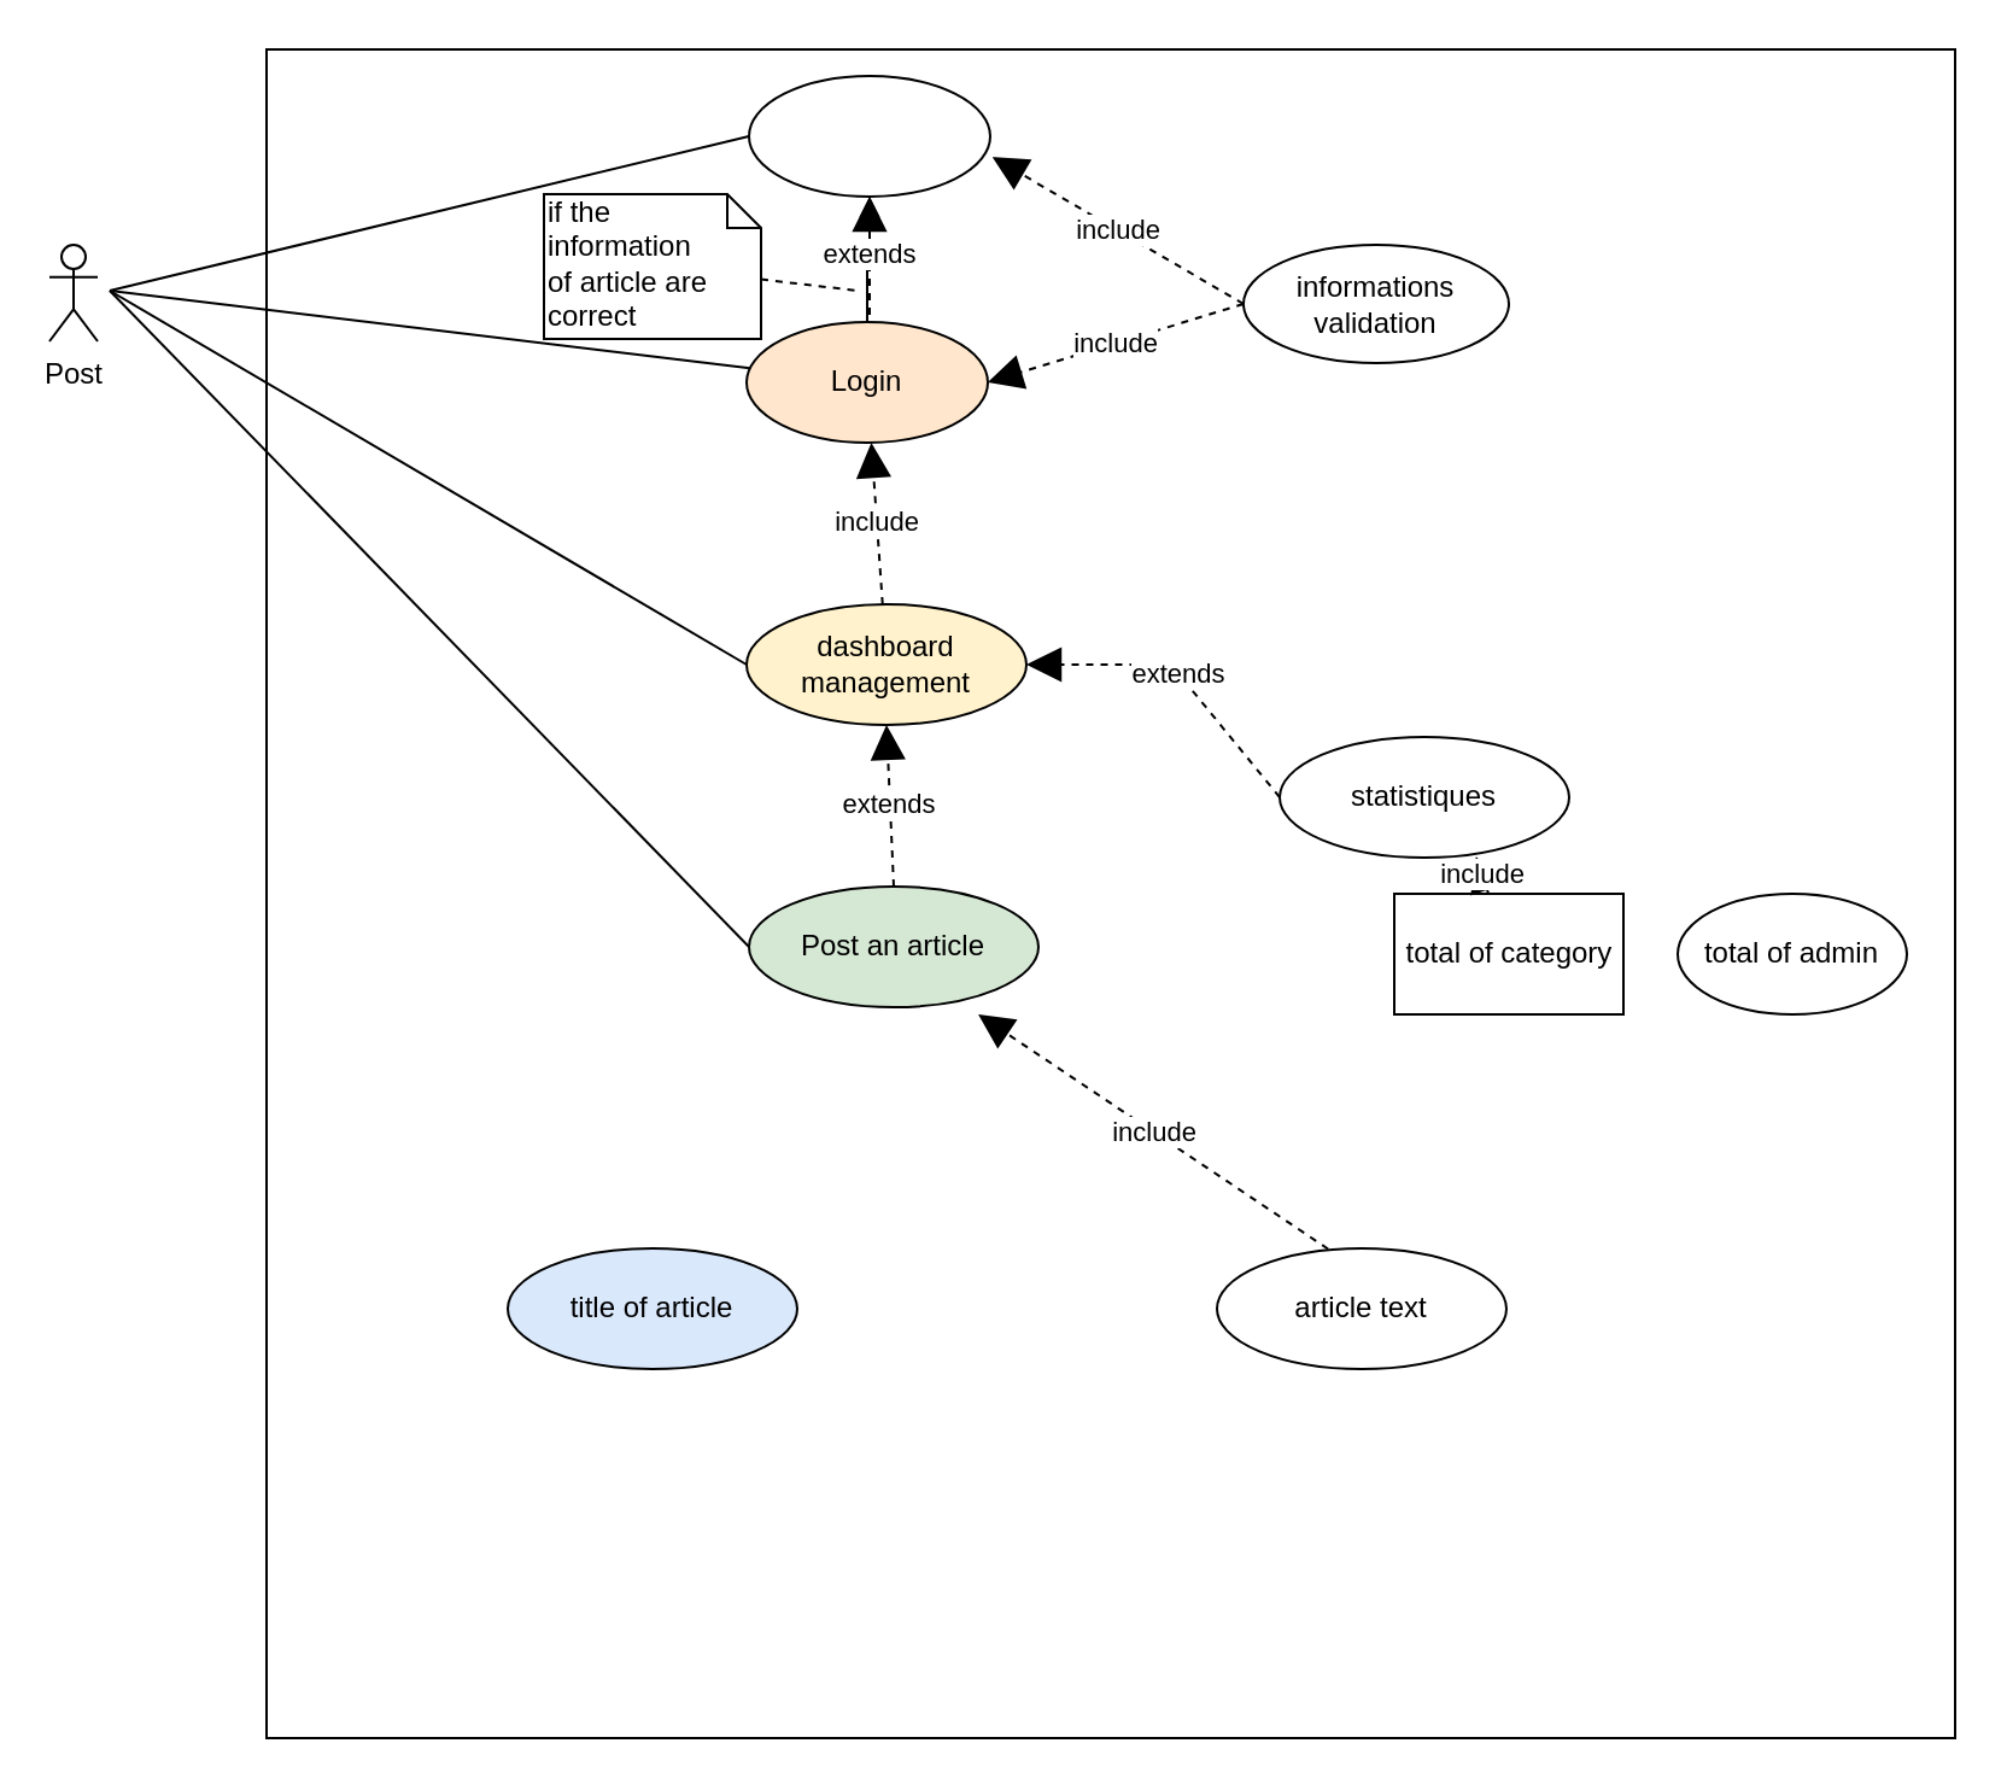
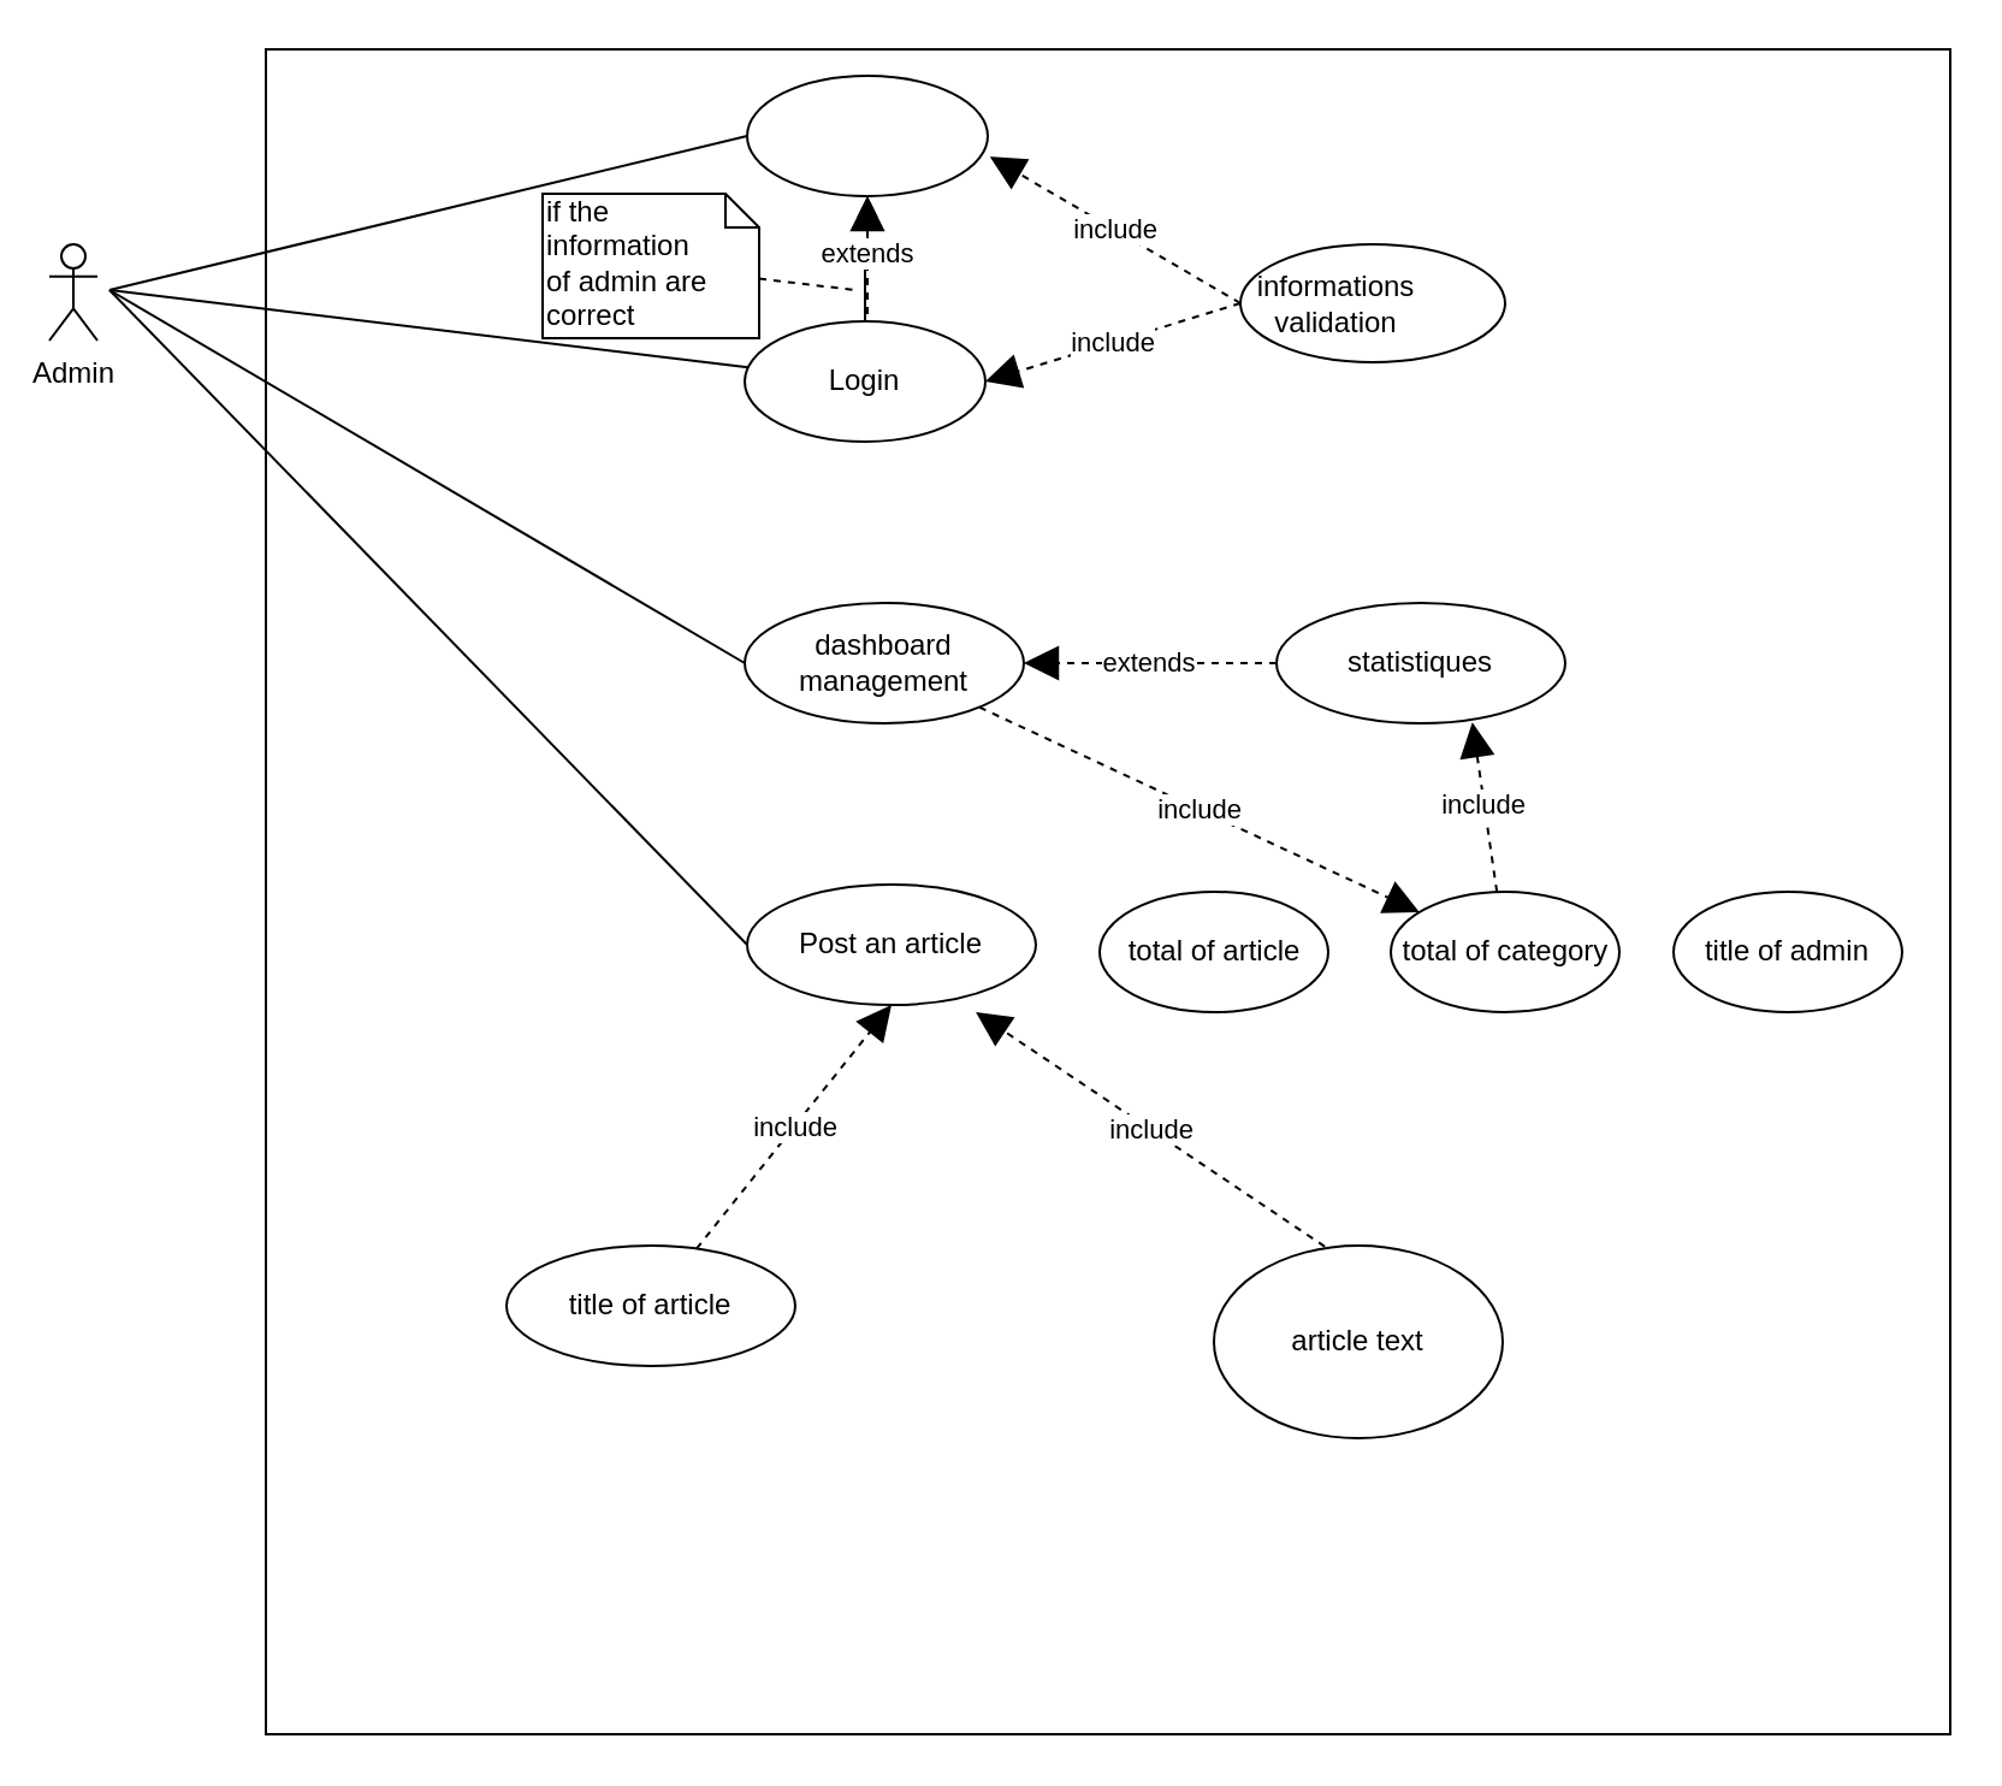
  <mxCell id="0" />
  <mxCell id="1" parent="0" />
- <mxCell id="2" value="Post" style="shape=umlActor;verticalLabelPosition=bottom;labelBackgroundColor=#ffffff;verticalAlign=top;html=1;outlineConnect=0;" vertex="1" parent="1"><mxGeometry x="20" y="101" width="20" height="40" as="geometry" /></mxCell>
+ <mxCell id="2" value="Admin" style="shape=umlActor;verticalLabelPosition=bottom;labelBackgroundColor=#ffffff;verticalAlign=top;html=1;outlineConnect=0;" vertex="1" parent="1"><mxGeometry x="20" y="101" width="20" height="40" as="geometry" /></mxCell>
  <mxCell id="3" value="" style="whiteSpace=wrap;html=1;aspect=fixed;" vertex="1" parent="1"><mxGeometry x="110" y="20" width="700" height="700" as="geometry" /></mxCell>
  <mxCell id="4" value="" style="ellipse;whiteSpace=wrap;html=1;" vertex="1" parent="1"><mxGeometry x="310" y="31" width="100" height="50" as="geometry" /></mxCell>
  <mxCell id="5" value="" style="edgeStyle=orthogonalEdgeStyle;rounded=0;orthogonalLoop=1;jettySize=auto;html=1;endArrow=block;endFill=1;" edge="1" parent="1" source="6" target="4"><mxGeometry relative="1" as="geometry" /></mxCell>
- <mxCell id="6" value="Login" style="ellipse;whiteSpace=wrap;html=1;fillColor=#ffe6cc;" vertex="1" parent="1"><mxGeometry x="309" y="133" width="100" height="50" as="geometry" /></mxCell>
+ <mxCell id="6" value="Login" style="ellipse;whiteSpace=wrap;html=1;" vertex="1" parent="1"><mxGeometry x="309" y="133" width="100" height="50" as="geometry" /></mxCell>
  <mxCell id="7" value="" style="endArrow=none;html=1;entryX=0;entryY=0.5;entryDx=0;entryDy=0;" edge="1" parent="1" target="4"><mxGeometry width="50" height="50" relative="1" as="geometry"><mxPoint x="45" y="120" as="sourcePoint" /><mxPoint x="145" y="170" as="targetPoint" /></mxGeometry></mxCell>
  <mxCell id="8" value="" style="endArrow=none;html=1;" edge="1" parent="1" target="6"><mxGeometry width="50" height="50" relative="1" as="geometry"><mxPoint x="45" y="120" as="sourcePoint" /><mxPoint x="275" y="170" as="targetPoint" /></mxGeometry></mxCell>
- <mxCell id="9" value="statistiques" style="ellipse;whiteSpace=wrap;html=1;" vertex="1" parent="1"><mxGeometry x="530" y="305" width="120" height="50" as="geometry" /></mxCell>
- <mxCell id="10" value="Post an article" style="ellipse;whiteSpace=wrap;html=1;fillColor=#d5e8d4;" vertex="1" parent="1"><mxGeometry x="310" y="367" width="120" height="50" as="geometry" /></mxCell>
+ <mxCell id="9" value="statistiques" style="ellipse;whiteSpace=wrap;html=1;" vertex="1" parent="1"><mxGeometry x="530" y="250" width="120" height="50" as="geometry" /></mxCell>
+ <mxCell id="10" value="Post an article" style="ellipse;whiteSpace=wrap;html=1;" vertex="1" parent="1"><mxGeometry x="310" y="367" width="120" height="50" as="geometry" /></mxCell>
  <mxCell id="11" value="" style="ellipse;whiteSpace=wrap;html=1;" vertex="1" parent="1"><mxGeometry x="515" y="101" width="110" height="49" as="geometry" /></mxCell>
  <mxCell id="12" value="include" style="endArrow=block;endSize=12;dashed=1;html=1;exitX=0;exitY=0.5;exitDx=0;exitDy=0;entryX=1.009;entryY=0.672;entryDx=0;entryDy=0;entryPerimeter=0;endFill=1;" edge="1" parent="1" source="11" target="4"><mxGeometry width="160" relative="1" as="geometry"><mxPoint x="409" y="190" as="sourcePoint" /><mxPoint x="385.421" y="110" as="targetPoint" /></mxGeometry></mxCell>
  <mxCell id="13" value="include" style="endArrow=block;endSize=12;dashed=1;html=1;exitX=0;exitY=0.5;exitDx=0;exitDy=0;entryX=1;entryY=0.5;entryDx=0;entryDy=0;endFill=1;" edge="1" parent="1" source="11" target="6"><mxGeometry width="160" relative="1" as="geometry"><mxPoint x="525" y="175.5" as="sourcePoint" /><mxPoint x="420.9" y="143.6" as="targetPoint" /></mxGeometry></mxCell>
- <mxCell id="14" value="informations&lt;br&gt;validation" style="text;html=1;strokeColor=none;fillColor=none;align=center;verticalAlign=middle;whiteSpace=wrap;rounded=0;" vertex="1" parent="1"><mxGeometry x="550" y="105.5" width="40" height="40" as="geometry" /></mxCell>
- <mxCell id="15" value="include" style="endArrow=block;endSize=12;dashed=1;html=1;endFill=1;" edge="1" parent="1" source="16" target="6"><mxGeometry width="160" relative="1" as="geometry"><mxPoint x="384.164" y="275.099" as="sourcePoint" /><mxPoint x="419" y="238" as="targetPoint" /></mxGeometry></mxCell>
- <mxCell id="16" value="dashboard&lt;br&gt;management" style="ellipse;whiteSpace=wrap;html=1;fillColor=#fff2cc;" vertex="1" parent="1"><mxGeometry x="309" y="250" width="116" height="50" as="geometry" /></mxCell>
+ <mxCell id="14" value="informations&lt;br&gt;validation" style="text;html=1;strokeColor=none;fillColor=none;align=center;verticalAlign=middle;whiteSpace=wrap;rounded=0;" vertex="1" parent="1"><mxGeometry x="535" y="105.5" width="40" height="40" as="geometry" /></mxCell>
+ <mxCell id="15" value="include" style="endArrow=block;endSize=12;dashed=1;html=1;endFill=1;" edge="1" parent="1" source="16" target="22"><mxGeometry width="160" relative="1" as="geometry"><mxPoint x="384.164" y="275.099" as="sourcePoint" /><mxPoint x="419" y="238" as="targetPoint" /></mxGeometry></mxCell>
+ <mxCell id="16" value="dashboard&lt;br&gt;management" style="ellipse;whiteSpace=wrap;html=1;" vertex="1" parent="1"><mxGeometry x="309" y="250" width="116" height="50" as="geometry" /></mxCell>
  <mxCell id="17" value="extends" style="endArrow=block;endSize=12;dashed=1;html=1;endFill=1;entryX=1;entryY=0.5;entryDx=0;entryDy=0;exitX=0;exitY=0.5;exitDx=0;exitDy=0;" edge="1" parent="1" source="9" target="16"><mxGeometry width="160" relative="1" as="geometry"><mxPoint x="517.637" y="275.007" as="sourcePoint" /><mxPoint x="512.428" y="207.99" as="targetPoint" /><Array as="points"><mxPoint x="485" y="275" /></Array></mxGeometry></mxCell>
- <mxCell id="18" value="extends" style="endArrow=block;endSize=12;dashed=1;html=1;endFill=1;entryX=0.5;entryY=1;entryDx=0;entryDy=0;exitX=0.5;exitY=0;exitDx=0;exitDy=0;" edge="1" parent="1" source="10" target="16"><mxGeometry width="160" relative="1" as="geometry"><mxPoint x="365" y="370" as="sourcePoint" /><mxPoint x="405" y="315" as="targetPoint" /><Array as="points" /></mxGeometry></mxCell>
  <mxCell id="19" value="" style="endArrow=none;html=1;exitX=0;exitY=0.5;exitDx=0;exitDy=0;" edge="1" parent="1" source="16"><mxGeometry width="50" height="50" relative="1" as="geometry"><mxPoint x="185" y="315" as="sourcePoint" /><mxPoint x="45" y="120" as="targetPoint" /></mxGeometry></mxCell>
  <mxCell id="20" value="" style="endArrow=none;html=1;exitX=0;exitY=0.5;exitDx=0;exitDy=0;" edge="1" parent="1" source="10"><mxGeometry width="50" height="50" relative="1" as="geometry"><mxPoint x="145" y="310" as="sourcePoint" /><mxPoint x="45" y="120" as="targetPoint" /></mxGeometry></mxCell>
- <mxCell id="22" value="total of category" style="whiteSpace=wrap;html=1;rounded=0;" vertex="1" parent="1"><mxGeometry x="577.5" y="370" width="95" height="50" as="geometry" /></mxCell>
- <mxCell id="23" value="total of admin" style="ellipse;whiteSpace=wrap;html=1;" vertex="1" parent="1"><mxGeometry x="695" y="370" width="95" height="50" as="geometry" /></mxCell>
+ <mxCell id="21" value="total of article" style="ellipse;whiteSpace=wrap;html=1;" vertex="1" parent="1"><mxGeometry x="456.5" y="370" width="95" height="50" as="geometry" /></mxCell>
+ <mxCell id="22" value="total of category" style="ellipse;whiteSpace=wrap;html=1;" vertex="1" parent="1"><mxGeometry x="577.5" y="370" width="95" height="50" as="geometry" /></mxCell>
+ <mxCell id="23" value="title of admin" style="ellipse;whiteSpace=wrap;html=1;" vertex="1" parent="1"><mxGeometry x="695" y="370" width="95" height="50" as="geometry" /></mxCell>
  <mxCell id="24" value="include" style="endArrow=block;endSize=12;dashed=1;html=1;endFill=1;entryX=0.678;entryY=0.992;entryDx=0;entryDy=0;entryPerimeter=0;" edge="1" parent="1" source="22" target="9"><mxGeometry width="160" relative="1" as="geometry"><mxPoint x="451.5" y="370" as="sourcePoint" /><mxPoint x="448.5" y="303" as="targetPoint" /><Array as="points" /></mxGeometry></mxCell>
- <mxCell id="26" value="title of article" style="ellipse;whiteSpace=wrap;html=1;fillColor=#dae8fc;" vertex="1" parent="1"><mxGeometry x="210" y="517" width="120" height="50" as="geometry" /></mxCell>
- <mxCell id="27" value="article text" style="ellipse;whiteSpace=wrap;html=1;" vertex="1" parent="1"><mxGeometry x="504" y="517" width="120" height="50" as="geometry" /></mxCell>
+ <mxCell id="25" value="include" style="endArrow=block;endSize=12;dashed=1;html=1;endFill=1;entryX=0.5;entryY=1;entryDx=0;entryDy=0;" edge="1" parent="1" source="26" target="10"><mxGeometry width="160" relative="1" as="geometry"><mxPoint x="354" y="506" as="sourcePoint" /><mxPoint x="440" y="436" as="targetPoint" /><Array as="points" /></mxGeometry></mxCell>
+ <mxCell id="26" value="title of article" style="ellipse;whiteSpace=wrap;html=1;" vertex="1" parent="1"><mxGeometry x="210" y="517" width="120" height="50" as="geometry" /></mxCell>
+ <mxCell id="27" value="article text" style="ellipse;whiteSpace=wrap;html=1;" vertex="1" parent="1"><mxGeometry x="504" y="517" width="120" height="80" as="geometry" /></mxCell>
  <mxCell id="28" value="include" style="endArrow=block;endSize=12;dashed=1;html=1;endFill=1;entryX=0.792;entryY=1.06;entryDx=0;entryDy=0;entryPerimeter=0;exitX=0.384;exitY=0.005;exitDx=0;exitDy=0;exitPerimeter=0;" edge="1" parent="1" source="27" target="10"><mxGeometry width="160" relative="1" as="geometry"><mxPoint x="483.431" y="527.15" as="sourcePoint" /><mxPoint x="456.626" y="426.847" as="targetPoint" /><Array as="points" /></mxGeometry></mxCell>
  <mxCell id="29" value="extends" style="endArrow=block;endSize=12;dashed=1;html=1;endFill=1;entryX=0.5;entryY=1;entryDx=0;entryDy=0;" edge="1" parent="1" target="4"><mxGeometry width="160" relative="1" as="geometry"><mxPoint x="360" y="130" as="sourcePoint" /><mxPoint x="345" y="70" as="targetPoint" /></mxGeometry></mxCell>
- <mxCell id="30" value="if the&amp;nbsp;&lt;br&gt;information&lt;br&gt;of article are correct" style="shape=note;whiteSpace=wrap;html=1;size=14;verticalAlign=top;align=left;spacingTop=-6;" vertex="1" parent="1"><mxGeometry x="225" y="80" width="90" height="60" as="geometry" /></mxCell>
+ <mxCell id="30" value="if the&amp;nbsp;&lt;br&gt;information&lt;br&gt;of admin are correct" style="shape=note;whiteSpace=wrap;html=1;size=14;verticalAlign=top;align=left;spacingTop=-6;" vertex="1" parent="1"><mxGeometry x="225" y="80" width="90" height="60" as="geometry" /></mxCell>
  <mxCell id="31" value="" style="endArrow=none;dashed=1;html=1;" edge="1" parent="1" source="30"><mxGeometry width="50" height="50" relative="1" as="geometry"><mxPoint x="315" y="170" as="sourcePoint" /><mxPoint x="355" y="120" as="targetPoint" /></mxGeometry></mxCell>
